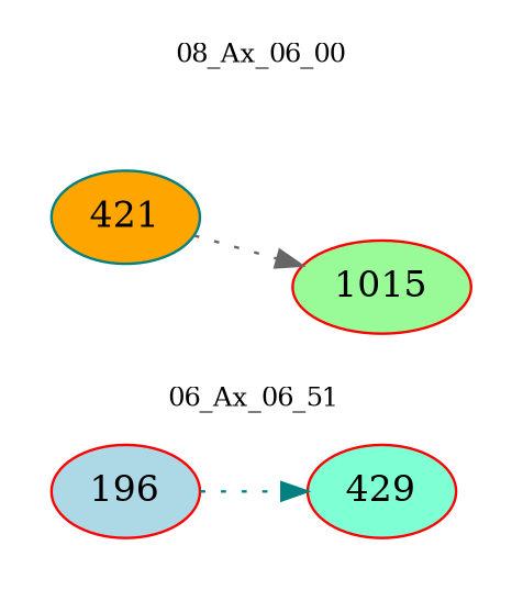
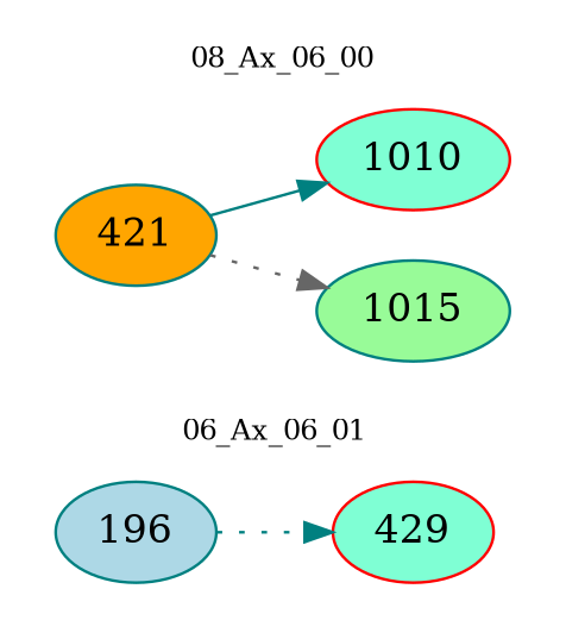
  digraph {
    rankdir=LR
    node [color=red fillcolor=aquamarine style=filled]
    edge [color=teal style=dotted]
-   n1 [fillcolor=lightblue label=196]
+   n1 [color=teal fillcolor=lightblue label=196]
    n2 [label=429]
    n3 [color=teal fillcolor=orange label=421]
-   n4 [fillcolor=palegreen label=1015]
+   n4 [color=teal fillcolor=palegreen label=1015]
+   n5 [label=1010]
    subgraph cluster_1 {
      color=white
      fontsize=10
-     label="06_Ax_06_51"
+     label="06_Ax_06_01"
      n1
      n2
    }
    subgraph cluster_2 {
      color=white
      fontsize=10
      label="08_Ax_06_00"
      n3
      n4
+     n5
    }
    n1 -> n2
    n3 -> n4 [color=gray40]
+   n3 -> n5 [style=solid]
  }
